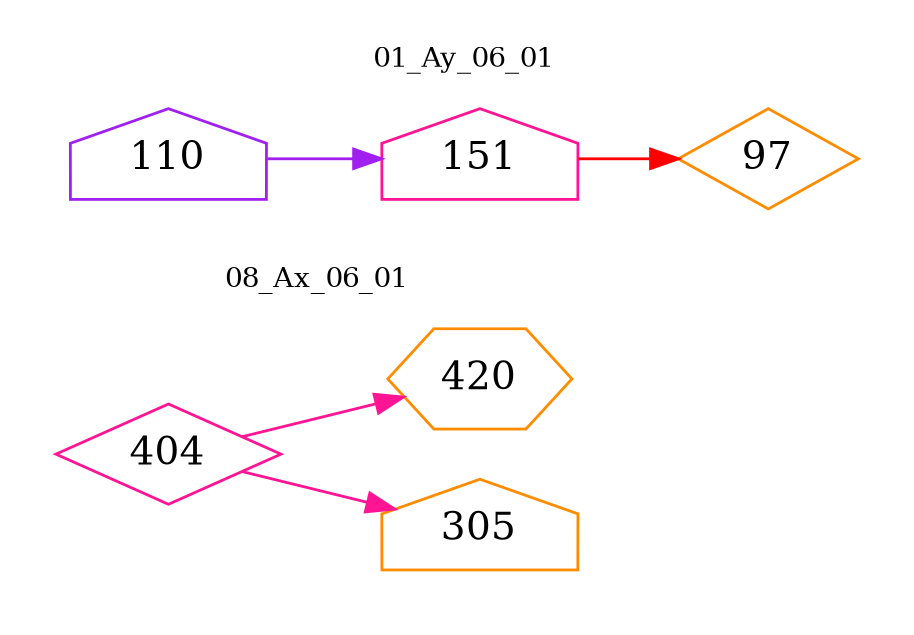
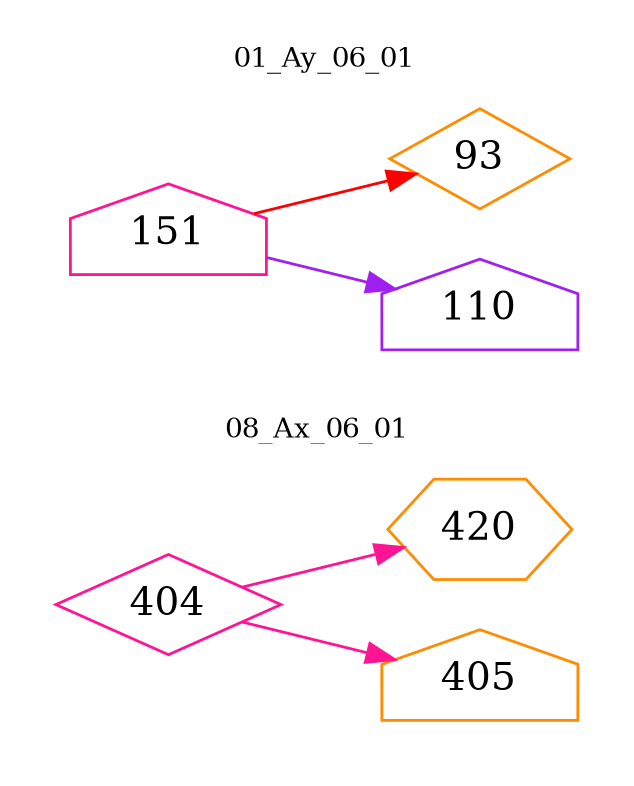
  digraph {
    rankdir=LR
    node [color=darkorange shape=house]
    edge [color=deeppink]
    n1 [color=deeppink label=404 shape=diamond]
-   n2 [label=305]
+   n2 [label=405]
    n3 [label=420 shape=hexagon]
    n4 [color=deeppink label=151]
    n5 [color=purple label=110]
-   n6 [label=97 shape=diamond]
+   n6 [label=93 shape=diamond]
    subgraph cluster_1 {
      color=white
      fontsize=10
      label="08_Ax_06_01"
      n1
      n2
      n3
    }
    subgraph cluster_2 {
      color=white
      fontsize=10
      label="01_Ay_06_01"
      n4
      n5
      n6
    }
    n1 -> n2
    n1 -> n3
-   n5 -> n4 [color=purple]
+   n4 -> n5 [color=purple]
    n4 -> n6 [color=red]
  }
